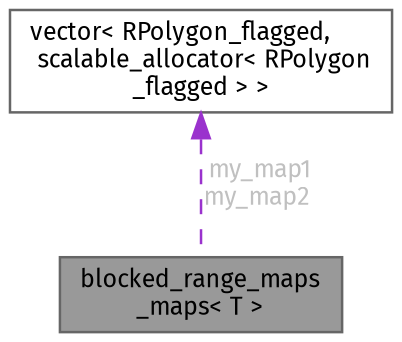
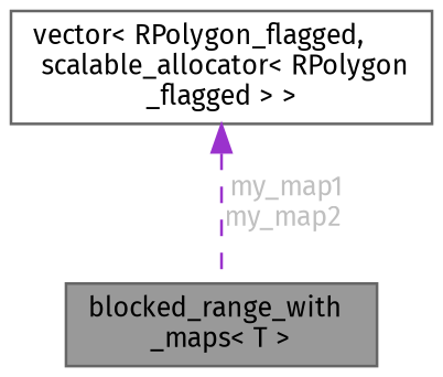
  digraph {
    fontname="Fira Sans"
    node [color=gray40 fontname="Fira Sans" fontsize=10 shape=box style=filled]
-   n1 [fillcolor=grey60 fontcolor=black height=0.2 label="blocked_range_maps\l_maps\< T \>" width=0.4]
+   n1 [fillcolor=grey60 fontcolor=black height=0.2 label="blocked_range_with\l_maps\< T \>" width=0.4]
    n2 [fillcolor=white height=0.2 label="vector\< RPolygon_flagged,\l scalable_allocator\< RPolygon\l_flagged \> \>" width=0.4]
    n2 -> n1 [color=darkorchid3 dir=back fontcolor=grey fontname="Fira Sans" fontsize=10 label=" my_map1\nmy_map2" labelfontname=Helvetica labelfontsize=10 style=dashed]
  }
